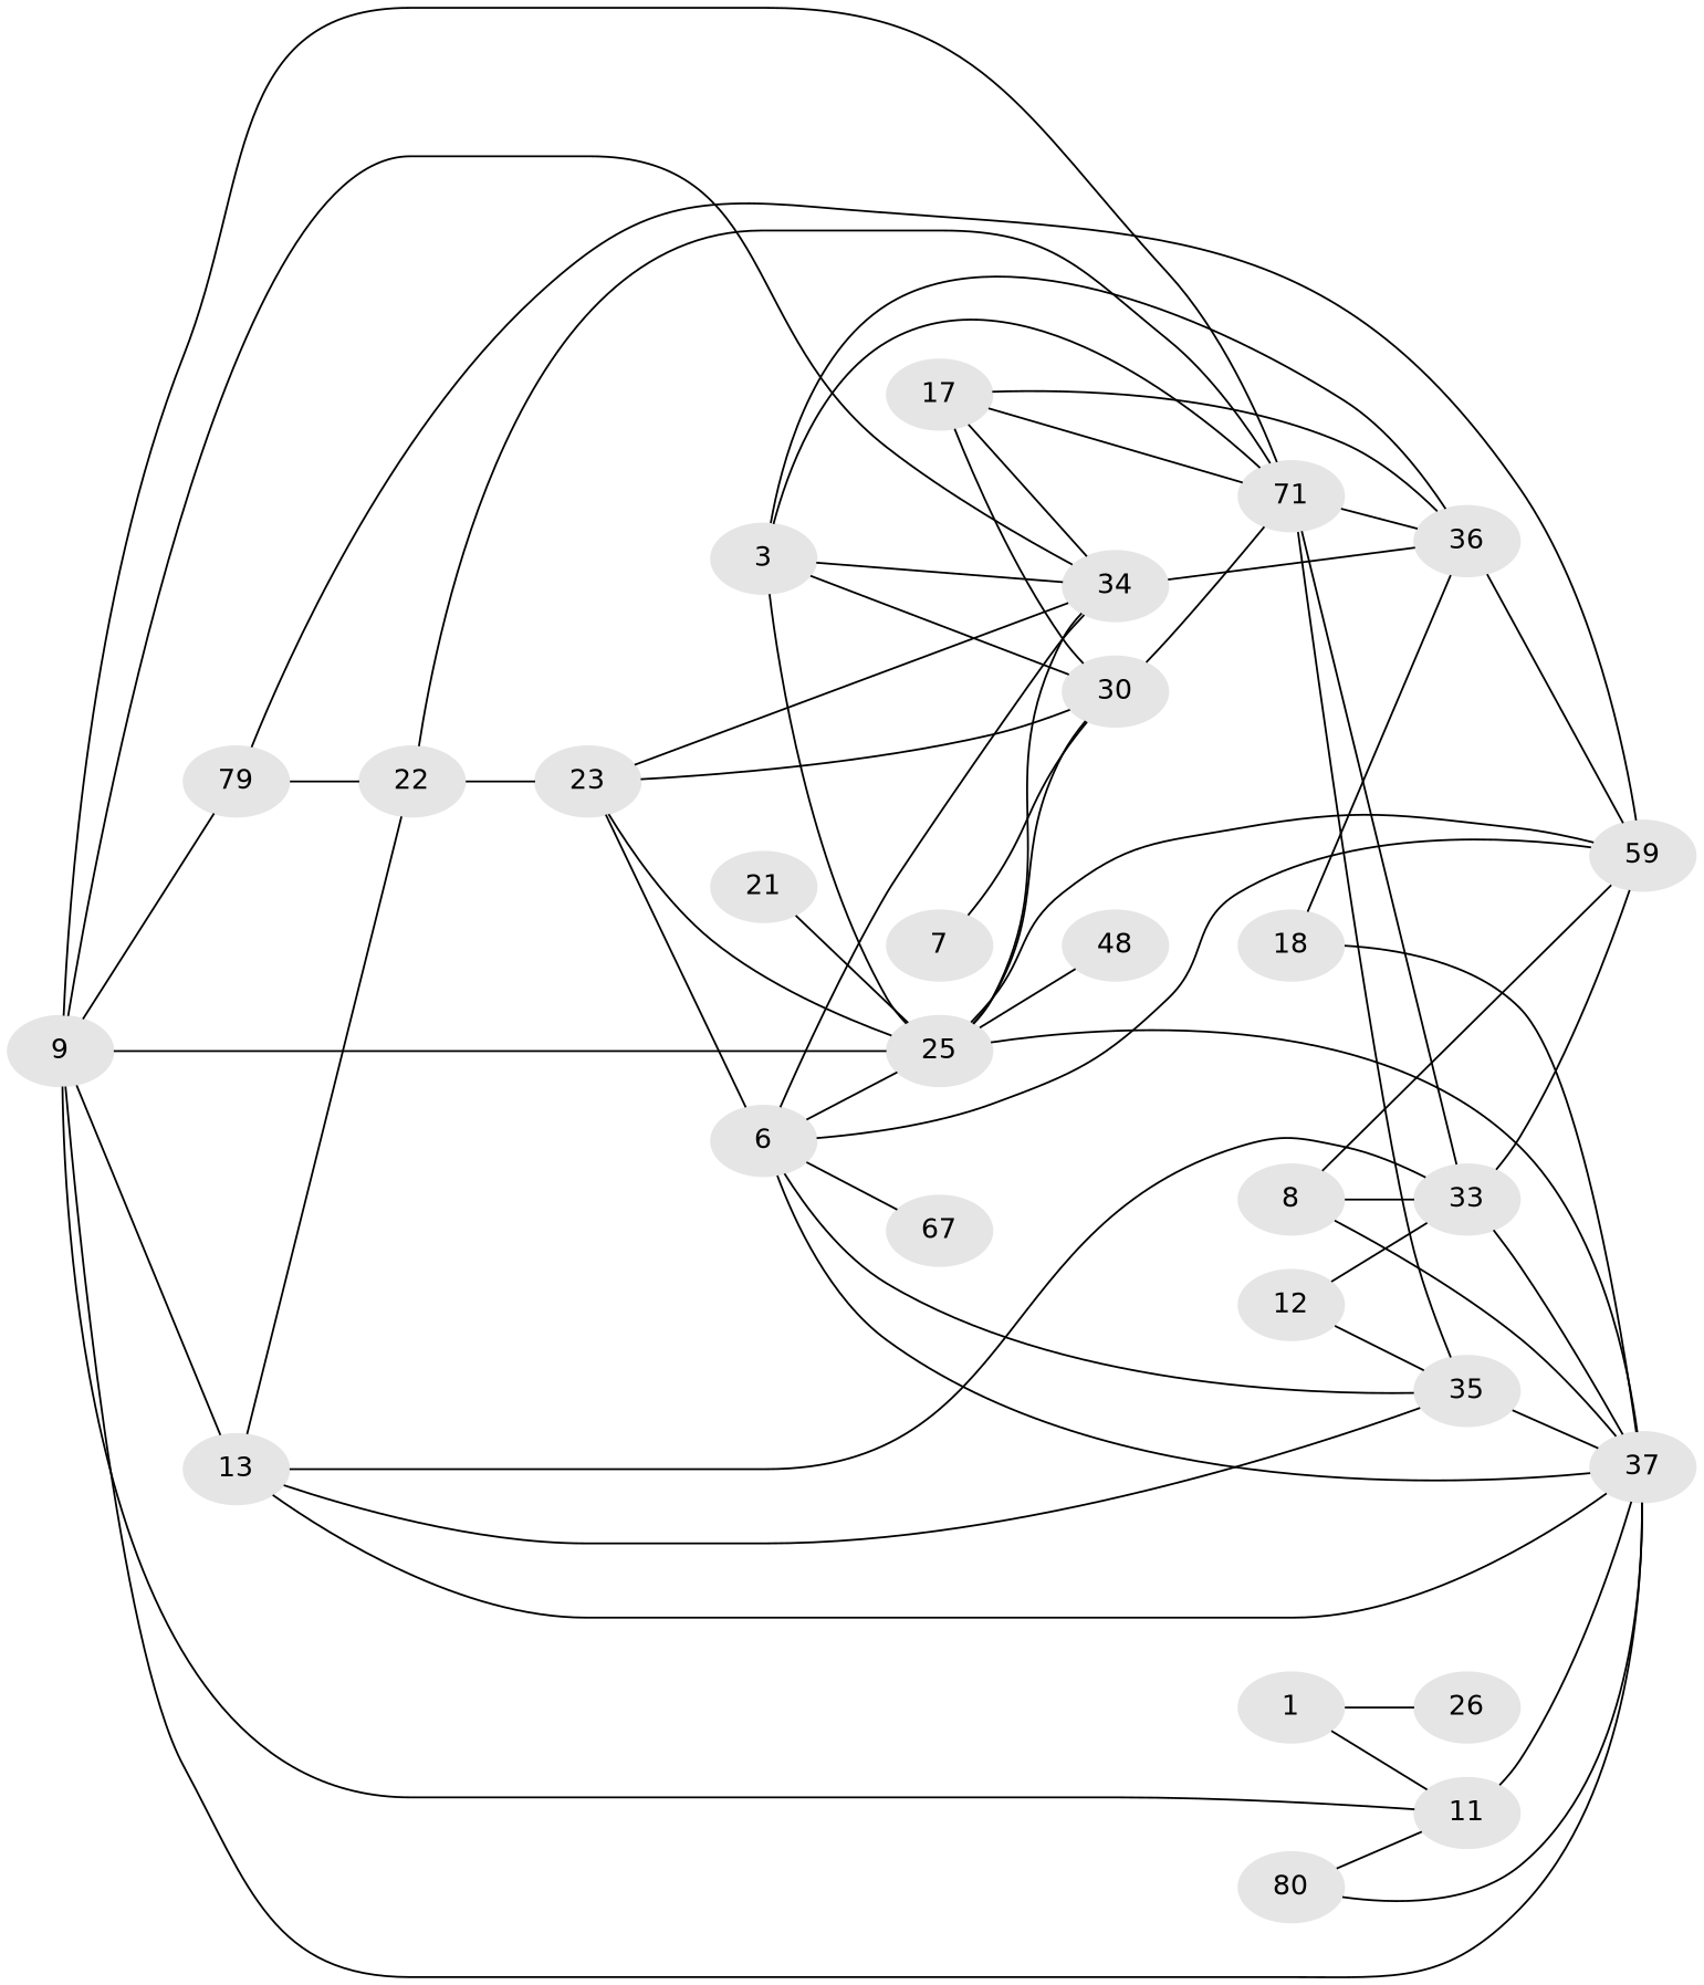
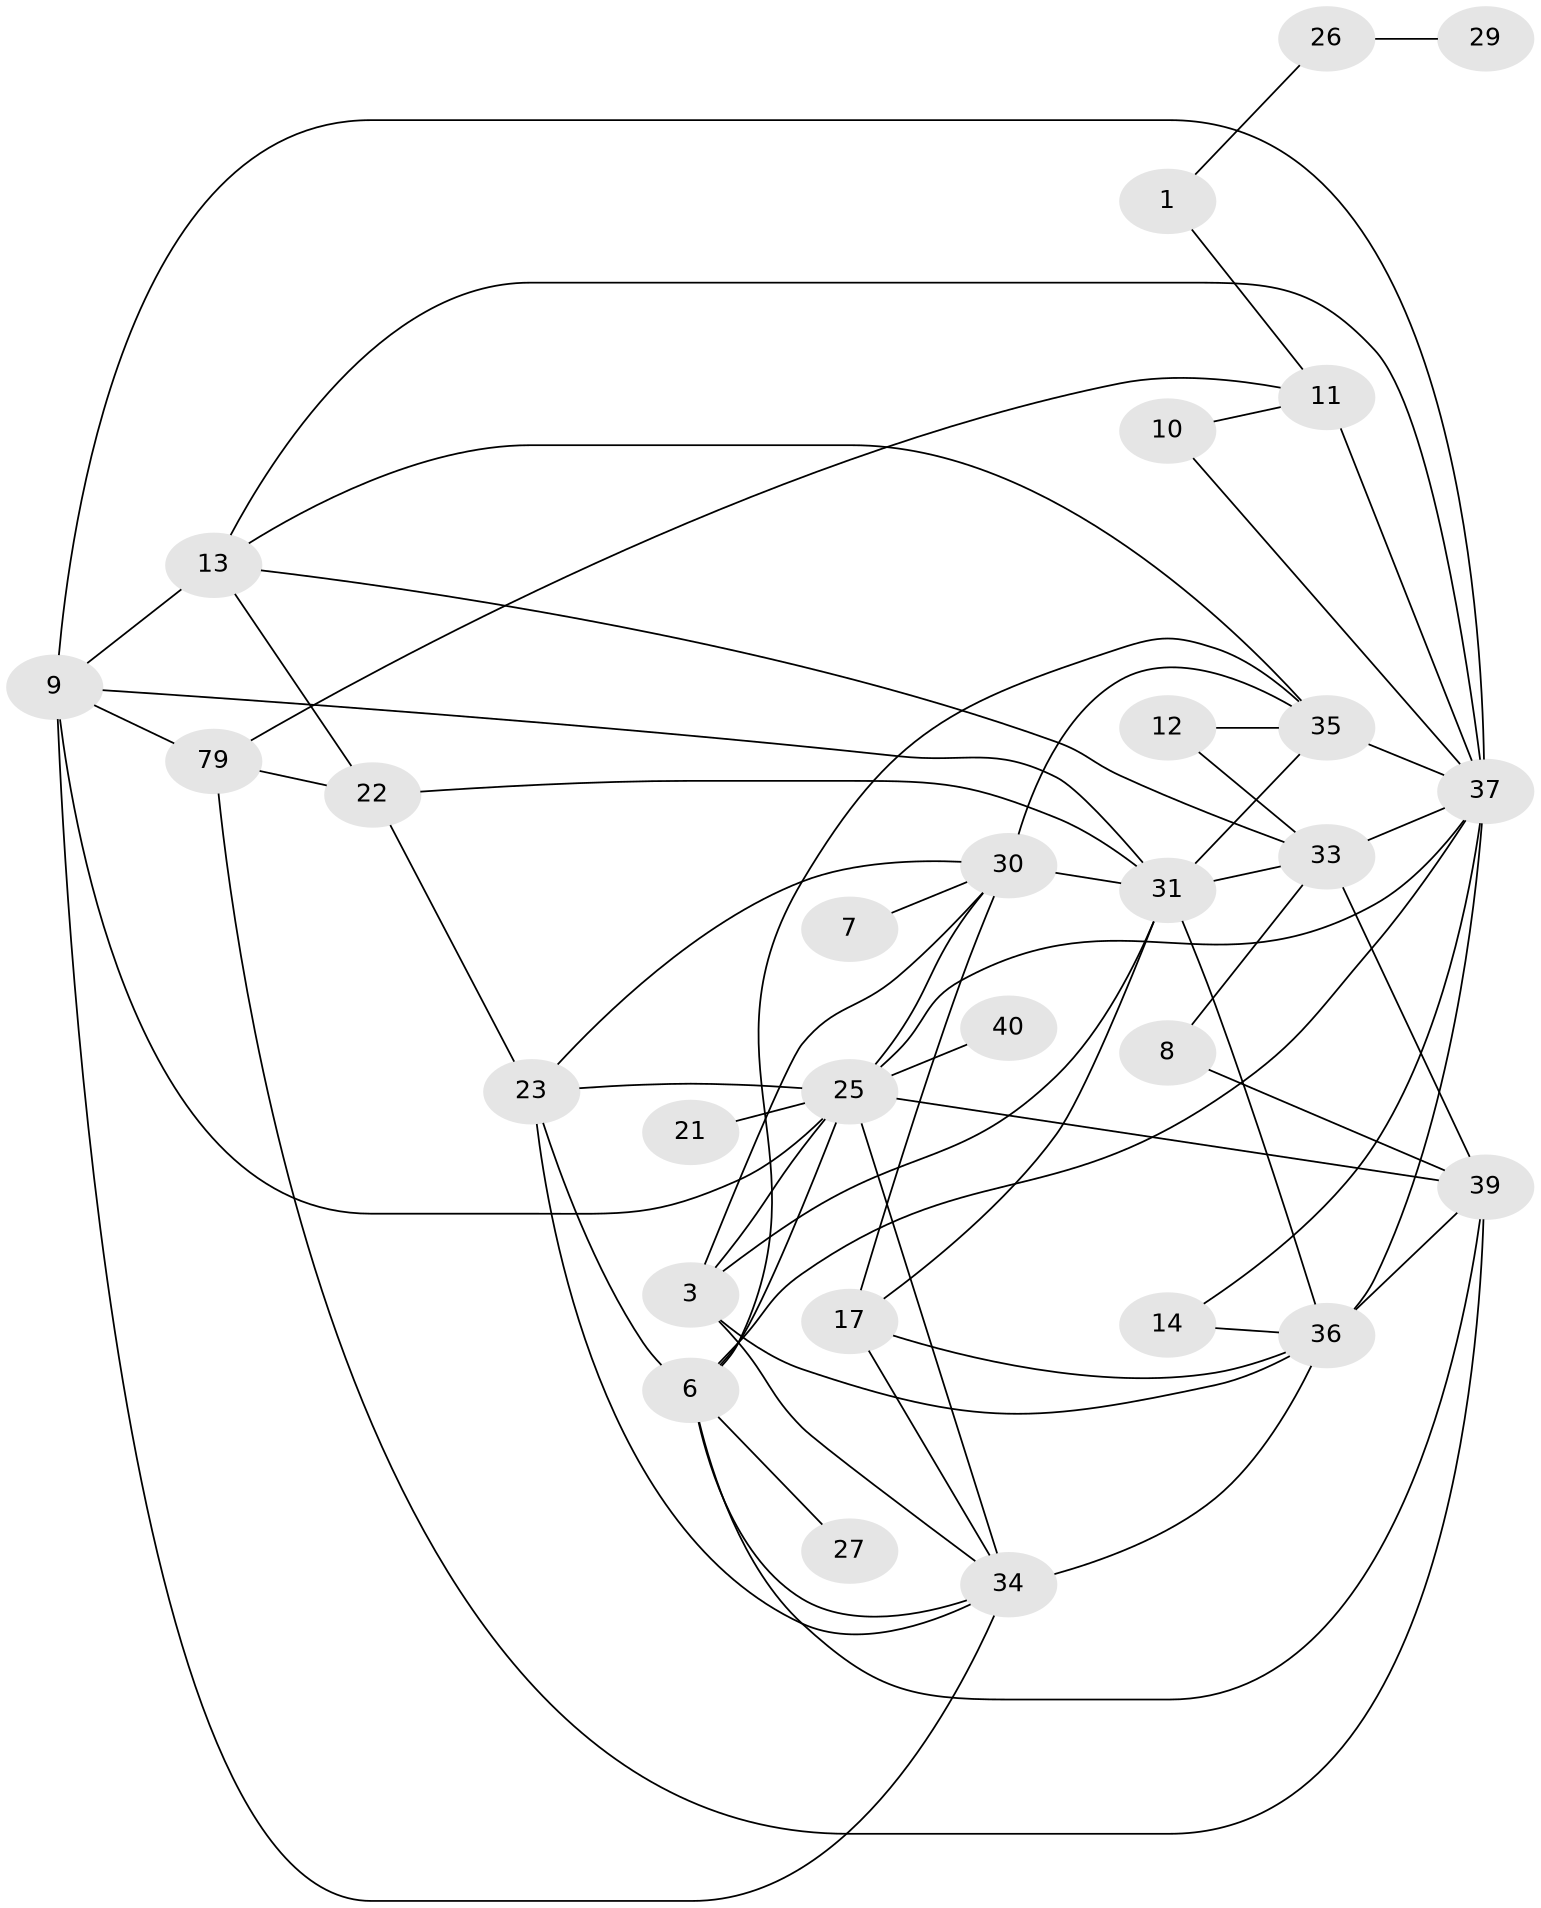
  graph {
    fontname="DejaVu Sans"
    rankdir=LR
    node [color=gray90 fontname="DejaVu Sans" style=filled]
    edge [fontname="DejaVu Sans" weight=1.0]
    1
    11
    26
    37
+   29
    3
    30
-   31 [label=71]
+   31
    34
    36
    25
    17
    35
    33
-   39 [label=59]
+   39
    6
-   27 [label=67]
-   40 [label=48]
+   27
+   40
    7
    8
    9
    13
    n23 [label=79]
    22
-   10 [label=80]
+   10
    12
    23
-   18
+   18 [label=14]
    21
    1 -- 11
    1 -- 26
    11 -- 37
+   26 -- 29
    3 -- 30
    3 -- 31
    3 -- 34
    3 -- 36
    3 -- 25
    30 -- 31
+   30 -- 35
    31 -- 36
    31 -- 35 [weight=2.0]
    31 -- 33
    34 -- 36
-   8 -- 37
+   36 -- 37
    36 -- 39
    25 -- 37
    25 -- 30
    25 -- 34
    25 -- 39
    25 -- 40
    17 -- 30
    17 -- 31
    17 -- 34
    17 -- 36
    35 -- 37
    33 -- 37
    33 -- 39
    6 -- 37
    6 -- 34
    6 -- 25
    6 -- 35
    6 -- 39
    6 -- 27
    7 -- 30
    8 -- 33
    8 -- 39 [weight=2.0]
-   9 -- 11
+   n23 -- 11
    9 -- 37
    9 -- 31
    9 -- 34
    9 -- 25
    9 -- 13
    9 -- n23
    13 -- 37
    13 -- 35
    13 -- 33
    13 -- 22
    n23 -- 39
    n23 -- 22
    22 -- 31
    22 -- 23
    10 -- 11
    10 -- 37
    12 -- 35
    12 -- 33
    23 -- 30
    23 -- 34 [weight=2.0]
    23 -- 25
    23 -- 6
    18 -- 37
    18 -- 36
    21 -- 25
  }
